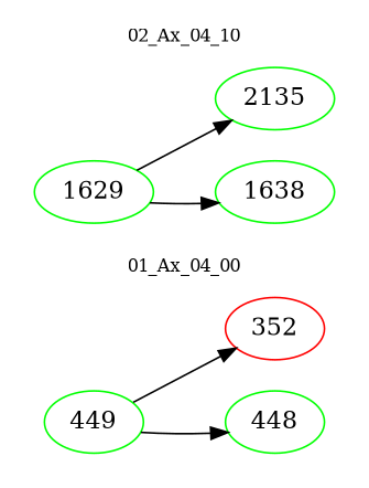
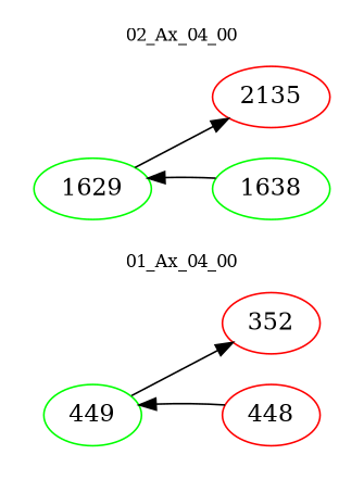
  digraph {
    rankdir=LR
    node [color=green]
    edge [color=black]
    n1 [label=449]
-   n2 [label=448]
+   n2 [color=red label=448]
    n3 [color=red label=352]
    n4 [label=1629]
    n5 [label=1638]
-   n6 [label=2135]
+   n6 [color=red label=2135]
    subgraph cluster_1 {
      color=white
      fontsize=10
      label="01_Ax_04_00"
      n1
      n2
      n3
    }
    subgraph cluster_2 {
      color=white
      fontsize=10
-     label="02_Ax_04_10"
+     label="02_Ax_04_00"
      n4
      n5
      n6
    }
-   n1 -> n2
+   n2 -> n1
    n1 -> n3
-   n4 -> n5
+   n5 -> n4
    n4 -> n6
  }
